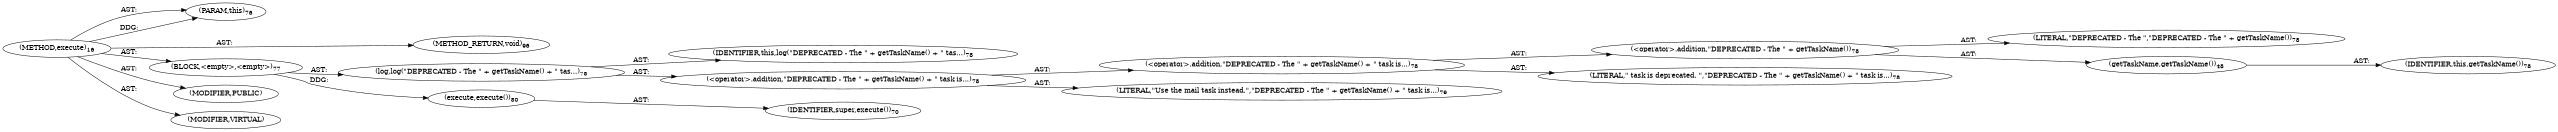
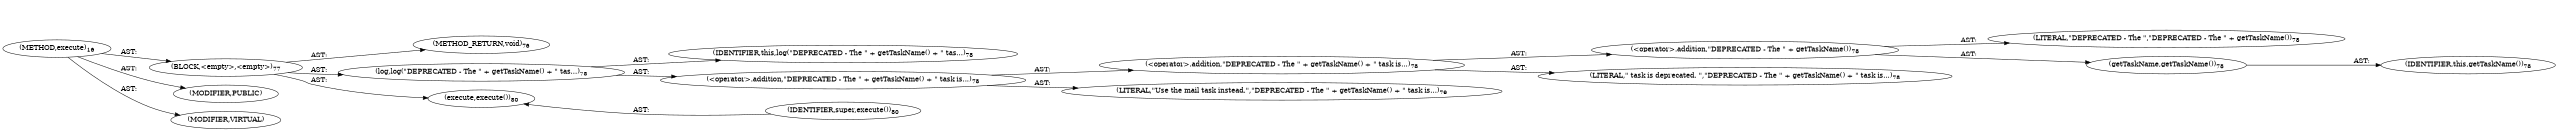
  digraph {
    rankdir=LR
    n1 [label=<(METHOD,execute)<SUB>16</SUB>>]
-   n2 [label=<(PARAM,this)<SUB>76</SUB>>]
    n3 [label=<(BLOCK,&lt;empty&gt;,&lt;empty&gt;)<SUB>77</SUB>>]
    n4 [label=<(MODIFIER,PUBLIC)>]
    n5 [label=<(MODIFIER,VIRTUAL)>]
-   n6 [label=<(METHOD_RETURN,void)<SUB>96</SUB>>]
+   n6 [label=<(METHOD_RETURN,void)<SUB>76</SUB>>]
    n7 [label=<(log,log(&quot;DEPRECATED - The &quot; + getTaskName() + &quot; tas...)<SUB>78</SUB>>]
    n8 [label=<(execute,execute())<SUB>80</SUB>>]
    n9 [label=<(IDENTIFIER,this,log(&quot;DEPRECATED - The &quot; + getTaskName() + &quot; tas...)<SUB>78</SUB>>]
    n10 [label=<(&lt;operator&gt;.addition,&quot;DEPRECATED - The &quot; + getTaskName() + &quot; task is...)<SUB>78</SUB>>]
-   n11 [label=<(IDENTIFIER,super,execute())<SUB>70</SUB>>]
+   n11 [label=<(IDENTIFIER,super,execute())<SUB>80</SUB>>]
    n12 [label=<(&lt;operator&gt;.addition,&quot;DEPRECATED - The &quot; + getTaskName() + &quot; task is...)<SUB>78</SUB>>]
    n13 [label=<(LITERAL,&quot;Use the mail task instead.&quot;,&quot;DEPRECATED - The &quot; + getTaskName() + &quot; task is...)<SUB>79</SUB>>]
    n14 [label=<(&lt;operator&gt;.addition,&quot;DEPRECATED - The &quot; + getTaskName())<SUB>78</SUB>>]
    n15 [label=<(LITERAL,&quot; task is deprecated. &quot;,&quot;DEPRECATED - The &quot; + getTaskName() + &quot; task is...)<SUB>78</SUB>>]
    n16 [label=<(LITERAL,&quot;DEPRECATED - The &quot;,&quot;DEPRECATED - The &quot; + getTaskName())<SUB>78</SUB>>]
-   n17 [label=<(getTaskName,getTaskName())<SUB>48</SUB>>]
+   n17 [label=<(getTaskName,getTaskName())<SUB>78</SUB>>]
    n18 [label=<(IDENTIFIER,this,getTaskName())<SUB>78</SUB>>]
-   n1 -> n2 [label="AST: "]
-   n1 -> n2 [label="DDG: "]
    n1 -> n3 [label="AST: "]
    n1 -> n4 [label="AST: "]
    n1 -> n5 [label="AST: "]
-   n1 -> n6 [label="AST: "]
+   n3 -> n6 [label="AST: "]
    n3 -> n7 [label="AST: "]
-   n3 -> n8 [label="DDG: "]
+   n3 -> n8 [label="AST: "]
    n7 -> n9 [label="AST: "]
    n7 -> n10 [label="AST: "]
-   n8 -> n11 [label="AST: "]
+   n11 -> n8 [label="AST: "]
    n10 -> n12 [label="AST: "]
    n10 -> n13 [label="AST: "]
    n12 -> n14 [label="AST: "]
    n12 -> n15 [label="AST: "]
    n14 -> n16 [label="AST: "]
    n14 -> n17 [label="AST: "]
    n17 -> n18 [label="AST: "]
  }
